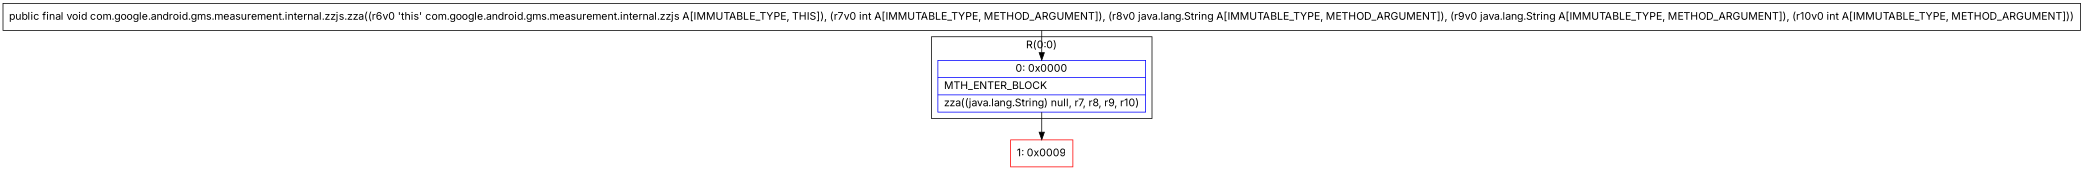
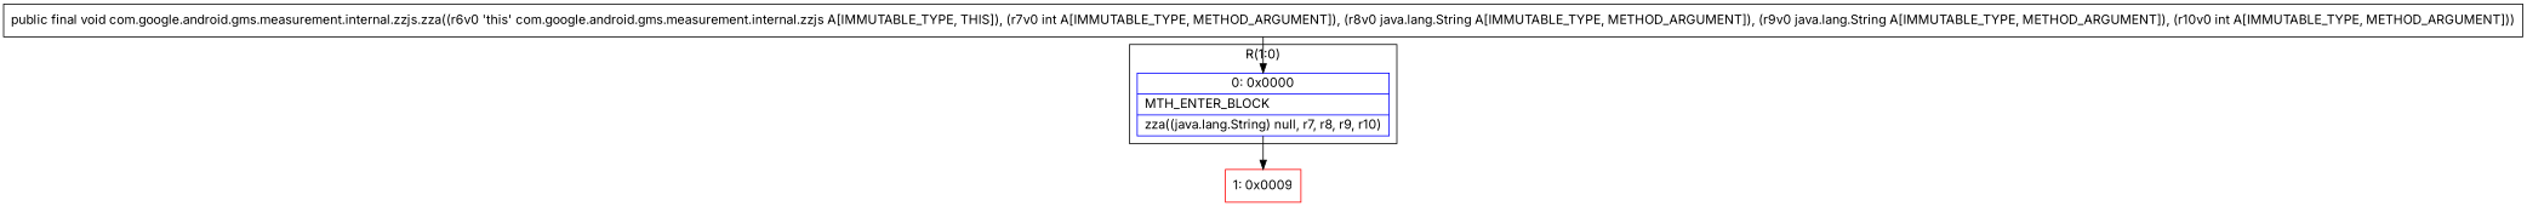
  digraph {
    fontname=Inter
    node [shape=record fontname=Inter]
    edge [fontname=Inter]
    n1 [color=blue label="{0\:\ 0x0000|MTH_ENTER_BLOCK\l|zza((java.lang.String) null, r7, r8, r9, r10)\l}"]
    n2 [color=red label="{1\:\ 0x0009}"]
    n3 [label="{public final void com.google.android.gms.measurement.internal.zzjs.zza((r6v0 'this' com.google.android.gms.measurement.internal.zzjs A[IMMUTABLE_TYPE, THIS]), (r7v0 int A[IMMUTABLE_TYPE, METHOD_ARGUMENT]), (r8v0 java.lang.String A[IMMUTABLE_TYPE, METHOD_ARGUMENT]), (r9v0 java.lang.String A[IMMUTABLE_TYPE, METHOD_ARGUMENT]), (r10v0 int A[IMMUTABLE_TYPE, METHOD_ARGUMENT])) }"]
    subgraph cluster_1 {
-     label="R(0:0)"
+     label="R(1:0)"
      n1
    }
    n1 -> n2
    n3 -> n1
  }
